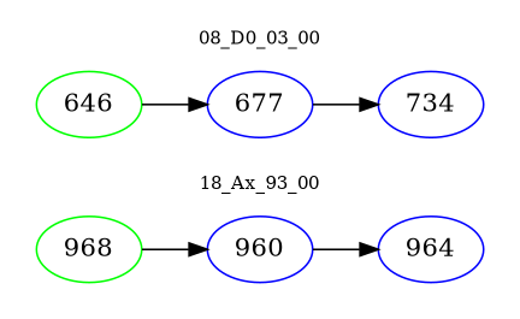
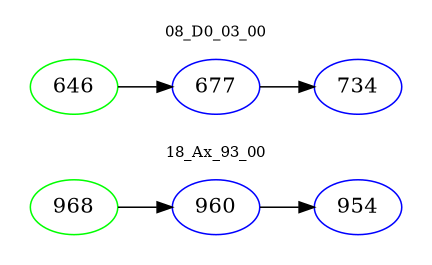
  digraph {
    rankdir=LR
    node [color=blue]
    edge [color=black]
    n1 [color=green label=968]
    n2 [label=960]
-   n3 [label=964]
+   n3 [label=954]
    n4 [color=green label=646]
    n5 [label=677]
    n6 [label=734]
    subgraph cluster_1 {
      color=white
      fontsize=10
      label="18_Ax_93_00"
      n1
      n2
      n3
    }
    subgraph cluster_2 {
      color=white
      fontsize=10
      label="08_D0_03_00"
      n4
      n5
      n6
    }
    n1 -> n2
    n2 -> n3
    n4 -> n5
    n5 -> n6
  }
